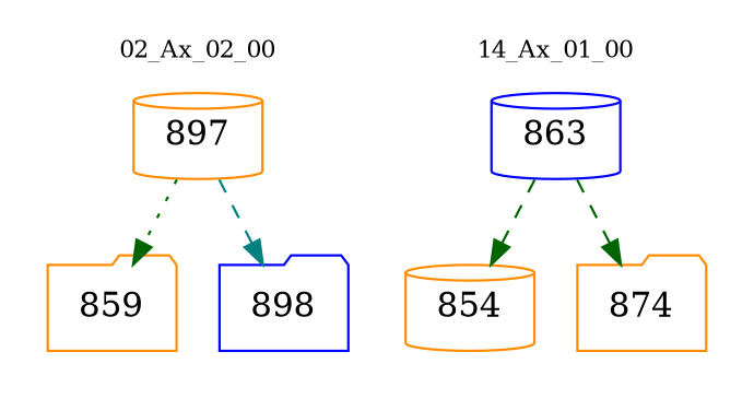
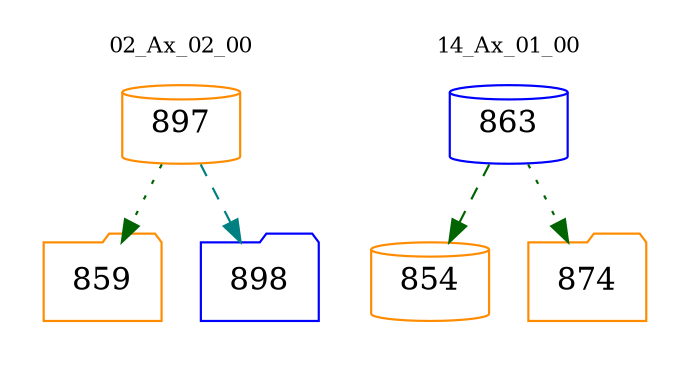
  digraph {
    node [color=darkorange shape=cylinder]
    edge [color=darkgreen style=dotted]
    n1 [label=897]
    n2 [label=859 shape=folder]
    n3 [color=blue label=898 shape=folder]
    n4 [color=blue label=863]
    n5 [label=854]
    n6 [label=874 shape=folder]
    subgraph cluster_1 {
      color=white
      fontsize=10
      label="02_Ax_02_00"
      n1
      n2
      n3
    }
    subgraph cluster_2 {
      color=white
      fontsize=10
      label="14_Ax_01_00"
      n4
      n5
      n6
    }
    n1 -> n2
    n1 -> n3 [color=teal style=dashed]
    n4 -> n5 [style=dashed]
-   n4 -> n6 [style=dashed]
+   n4 -> n6
  }
